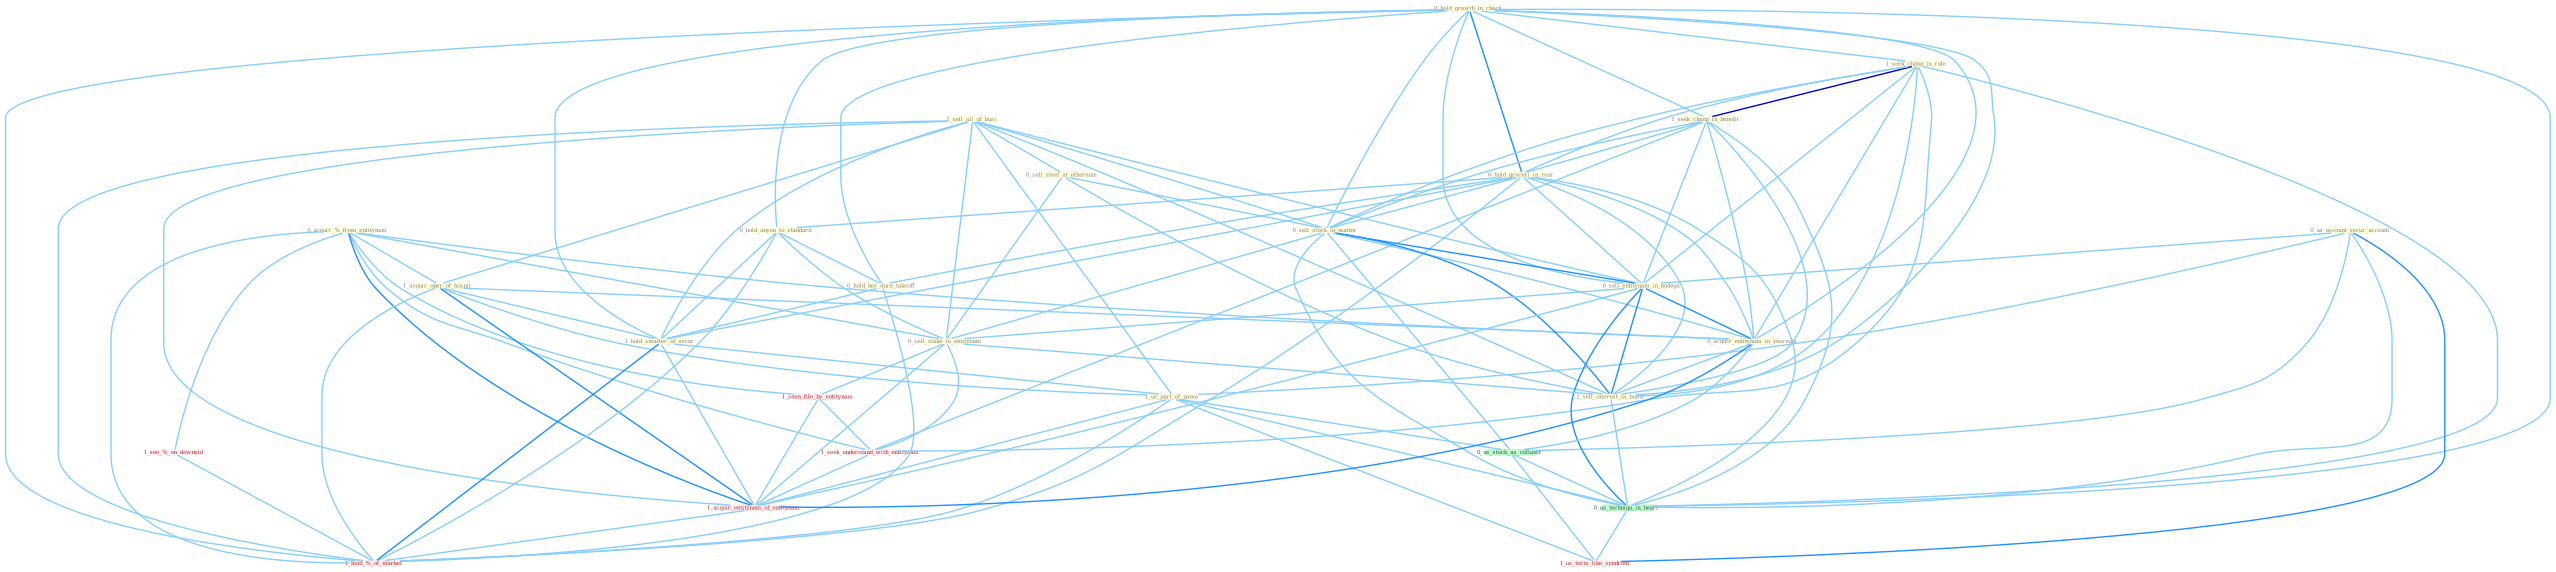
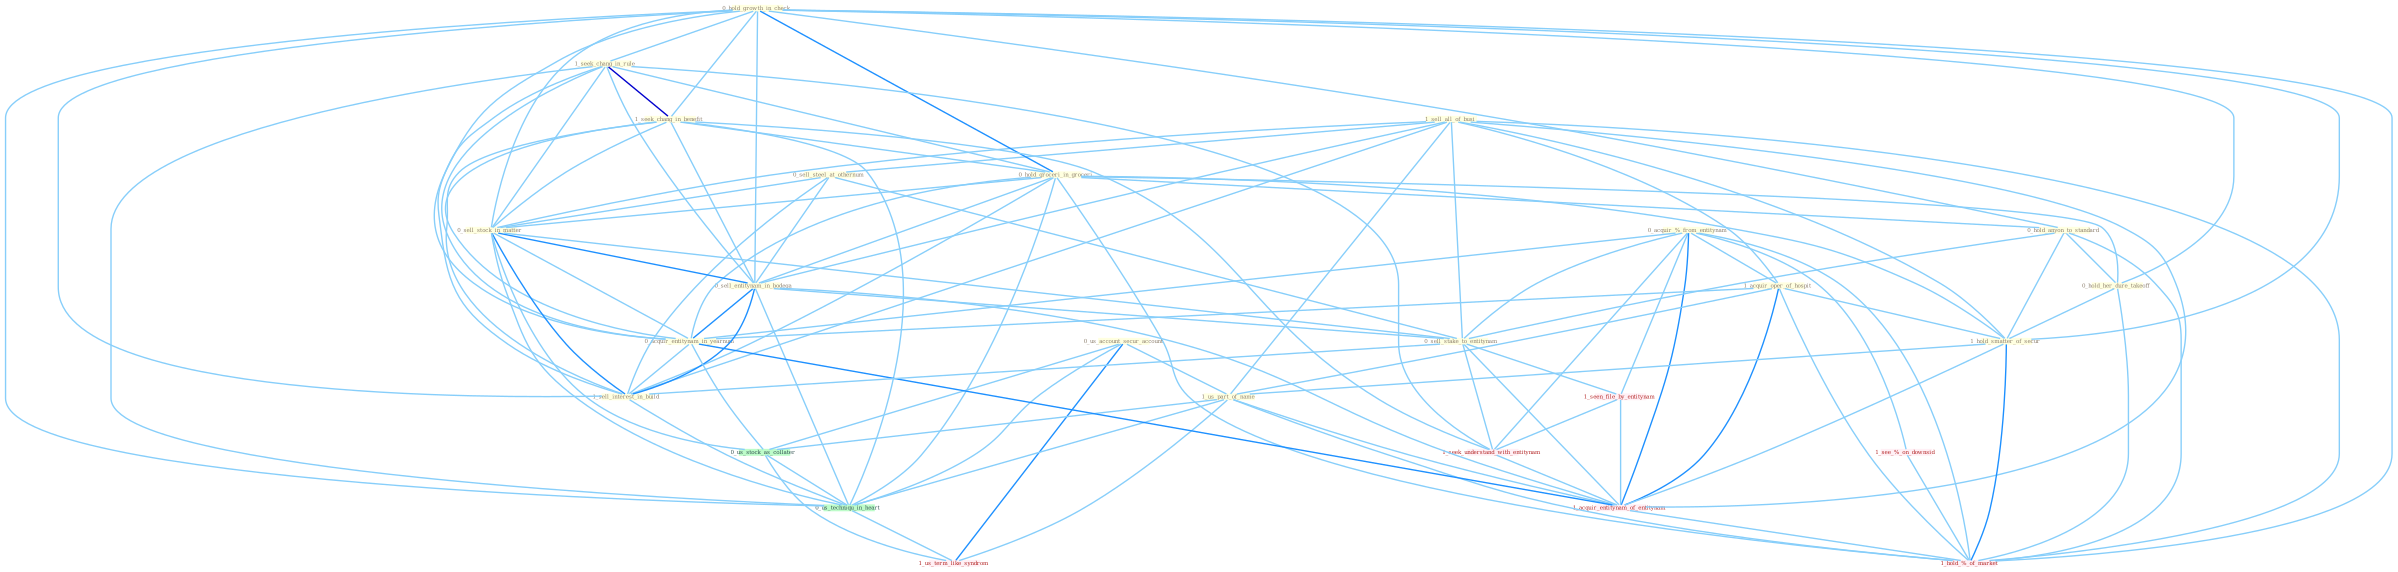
  graph {
    node [color="#ffffe0" fixedsize=true fontcolor="#8b7d6b" fontsize=4 shape=polygon style=filled]
    edge [color="#87cefa" w=1]
    "1_sell_all_of_busi " [height=.06 width=.5]
    "0_hold_growth_in_check " [height=.06 width=.5]
    "0_acquir_%_from_entitynam " [height=.06 width=.5]
    "1_seek_chang_in_rule " [height=.06 width=.5]
    "1_acquir_oper_of_hospit " [height=.06 width=.5]
    "1_seek_chang_in_benefit " [height=.06 width=.5]
-   "0_hold_groceri_in_rear " [height=.06 width=.5]
+   "0_hold_groceri_in_rear " [height=.06 width=.5 label="0_hold_groceri_in_groceri"]
    "0_sell_steel_at_othernum " [height=.06 width=.5]
    "0_sell_stock_in_matter " [height=.06 width=.5]
    n10 [height=.06 label="0_us_account_secur_account" width=.5]
    "0_hold_anyon_to_standard " [height=.06 width=.5]
    "0_hold_her_dure_takeoff " [height=.06 width=.5]
    "0_sell_entitynam_in_bodega " [height=.06 width=.5]
    "1_hold_smatter_of_secur " [height=.06 width=.5]
    "1_us_part_of_name " [height=.06 width=.5]
    "0_acquir_entitynam_in_yearnum " [height=.06 width=.5]
    "0_sell_stake_to_entitynam " [height=.06 width=.5]
    "1_sell_interest_in_build " [height=.06 width=.5]
    "1_seen_file_by_entitynam " [color="#fff0f5" fontcolor="#b22222" height=.06 width=.5]
    "1_seek_understand_with_entitynam " [color="#fff0f5" fontcolor="#b22222" height=.06 width=.5]
    "1_acquir_entitynam_of_entitynam " [color="#fff0f5" fontcolor="#b22222" height=.06 width=.5]
    "1_see_%_on_downsid " [color="#fff0f5" fontcolor="#b22222" height=.06 width=.5]
    "1_us_term_like_syndrom " [color="#fff0f5" fontcolor="#b22222" height=.06 width=.5]
    "1_hold_%_of_market " [color="#fff0f5" fontcolor="#b22222" height=.06 width=.5]
    "0_us_techniqu_in_heart " [color="#BDFCC9" fontcolor="#2f4f4f" height=.06 width=.5]
    "0_us_stock_as_collater " [color="#BDFCC9" fontcolor="#2f4f4f" height=.06 width=.5]
    subgraph sub_1 {
      "1_sell_all_of_busi "
      "0_hold_growth_in_check "
      "0_acquir_%_from_entitynam "
      "1_seek_chang_in_rule "
      "1_acquir_oper_of_hospit "
      "1_seek_chang_in_benefit "
      "0_hold_groceri_in_rear "
      "0_sell_steel_at_othernum "
      "0_sell_stock_in_matter "
      n10
      "0_hold_anyon_to_standard "
      "0_hold_her_dure_takeoff "
      "0_sell_entitynam_in_bodega "
      "1_hold_smatter_of_secur "
      "1_us_part_of_name "
      "0_acquir_entitynam_in_yearnum "
      "0_sell_stake_to_entitynam "
      "1_sell_interest_in_build "
    }
    subgraph sub_2 {
      "1_seen_file_by_entitynam "
      "1_seek_understand_with_entitynam "
      "1_acquir_entitynam_of_entitynam "
      "1_see_%_on_downsid "
      "1_us_term_like_syndrom "
      "1_hold_%_of_market "
    }
    "1_sell_all_of_busi " -- "1_acquir_oper_of_hospit "
    "1_sell_all_of_busi " -- "0_sell_steel_at_othernum "
    "1_sell_all_of_busi " -- "0_sell_stock_in_matter "
    "1_sell_all_of_busi " -- "0_sell_entitynam_in_bodega "
    "1_sell_all_of_busi " -- "1_hold_smatter_of_secur "
    "1_sell_all_of_busi " -- "1_us_part_of_name "
    "1_sell_all_of_busi " -- "0_sell_stake_to_entitynam "
    "1_sell_all_of_busi " -- "1_sell_interest_in_build "
    "1_sell_all_of_busi " -- "1_acquir_entitynam_of_entitynam "
    "1_sell_all_of_busi " -- "1_hold_%_of_market "
    "0_hold_growth_in_check " -- "1_seek_chang_in_rule "
    "0_hold_growth_in_check " -- "1_seek_chang_in_benefit "
    "0_hold_growth_in_check " -- "0_hold_groceri_in_rear " [color="#1e90ff" w=2]
    "0_hold_growth_in_check " -- "0_sell_stock_in_matter "
    "0_hold_growth_in_check " -- "0_hold_anyon_to_standard "
    "0_hold_growth_in_check " -- "0_hold_her_dure_takeoff "
    "0_hold_growth_in_check " -- "0_sell_entitynam_in_bodega "
    "0_hold_growth_in_check " -- "1_hold_smatter_of_secur "
    "0_hold_growth_in_check " -- "0_acquir_entitynam_in_yearnum "
    "0_hold_growth_in_check " -- "1_sell_interest_in_build "
    "0_hold_growth_in_check " -- "1_hold_%_of_market "
    "0_hold_growth_in_check " -- "0_us_techniqu_in_heart "
    "0_acquir_%_from_entitynam " -- "1_acquir_oper_of_hospit "
    "0_acquir_%_from_entitynam " -- "0_acquir_entitynam_in_yearnum "
    "0_acquir_%_from_entitynam " -- "0_sell_stake_to_entitynam "
    "0_acquir_%_from_entitynam " -- "1_seen_file_by_entitynam "
    "0_acquir_%_from_entitynam " -- "1_seek_understand_with_entitynam "
    "0_acquir_%_from_entitynam " -- "1_acquir_entitynam_of_entitynam " [color="#1e90ff" w=2]
    "0_acquir_%_from_entitynam " -- "1_see_%_on_downsid "
    "0_acquir_%_from_entitynam " -- "1_hold_%_of_market "
    "1_seek_chang_in_rule " -- "1_seek_chang_in_benefit " [color="#0000cd" w=3]
    "1_seek_chang_in_rule " -- "0_hold_groceri_in_rear "
    "1_seek_chang_in_rule " -- "0_sell_stock_in_matter "
    "1_seek_chang_in_rule " -- "0_sell_entitynam_in_bodega "
    "1_seek_chang_in_rule " -- "0_acquir_entitynam_in_yearnum "
    "1_seek_chang_in_rule " -- "1_sell_interest_in_build "
    "1_seek_chang_in_rule " -- "1_seek_understand_with_entitynam "
    "1_seek_chang_in_rule " -- "0_us_techniqu_in_heart "
    "1_acquir_oper_of_hospit " -- "1_hold_smatter_of_secur "
    "1_acquir_oper_of_hospit " -- "1_us_part_of_name "
    "1_acquir_oper_of_hospit " -- "0_acquir_entitynam_in_yearnum "
    "1_acquir_oper_of_hospit " -- "1_acquir_entitynam_of_entitynam " [color="#1e90ff" w=2]
    "1_acquir_oper_of_hospit " -- "1_hold_%_of_market "
    "1_seek_chang_in_benefit " -- "0_hold_groceri_in_rear "
    "1_seek_chang_in_benefit " -- "0_sell_stock_in_matter "
    "1_seek_chang_in_benefit " -- "0_sell_entitynam_in_bodega "
    "1_seek_chang_in_benefit " -- "0_acquir_entitynam_in_yearnum "
    "1_seek_chang_in_benefit " -- "1_sell_interest_in_build "
    "1_seek_chang_in_benefit " -- "1_seek_understand_with_entitynam "
    "1_seek_chang_in_benefit " -- "0_us_techniqu_in_heart "
    "0_hold_groceri_in_rear " -- "0_sell_stock_in_matter "
    "0_hold_groceri_in_rear " -- "0_hold_anyon_to_standard "
    "0_hold_groceri_in_rear " -- "0_hold_her_dure_takeoff "
    "0_hold_groceri_in_rear " -- "0_sell_entitynam_in_bodega "
    "0_hold_groceri_in_rear " -- "1_hold_smatter_of_secur "
    "0_hold_groceri_in_rear " -- "0_acquir_entitynam_in_yearnum "
    "0_hold_groceri_in_rear " -- "1_sell_interest_in_build "
    "0_hold_groceri_in_rear " -- "1_hold_%_of_market "
    "0_hold_groceri_in_rear " -- "0_us_techniqu_in_heart "
    "0_sell_steel_at_othernum " -- "0_sell_stock_in_matter "
-   n10 -- "0_sell_entitynam_in_bodega "
+   "0_sell_steel_at_othernum " -- "0_sell_entitynam_in_bodega "
    "0_sell_steel_at_othernum " -- "0_sell_stake_to_entitynam "
    "0_sell_steel_at_othernum " -- "1_sell_interest_in_build "
    "0_sell_stock_in_matter " -- "0_sell_entitynam_in_bodega " [color="#1e90ff" w=2]
    "0_sell_stock_in_matter " -- "0_acquir_entitynam_in_yearnum "
    "0_sell_stock_in_matter " -- "0_sell_stake_to_entitynam "
    "0_sell_stock_in_matter " -- "1_sell_interest_in_build " [color="#1e90ff" w=2]
    "0_sell_stock_in_matter " -- "0_us_techniqu_in_heart "
    "0_sell_stock_in_matter " -- "0_us_stock_as_collater "
    n10 -- "1_us_part_of_name "
    n10 -- "1_us_term_like_syndrom " [color="#1e90ff" w=2]
    n10 -- "0_us_techniqu_in_heart "
    n10 -- "0_us_stock_as_collater "
    "0_hold_anyon_to_standard " -- "0_hold_her_dure_takeoff "
    "0_hold_anyon_to_standard " -- "1_hold_smatter_of_secur "
    "0_hold_anyon_to_standard " -- "0_sell_stake_to_entitynam "
    "0_hold_anyon_to_standard " -- "1_hold_%_of_market "
    "0_hold_her_dure_takeoff " -- "1_hold_smatter_of_secur "
    "0_hold_her_dure_takeoff " -- "1_hold_%_of_market "
    "0_sell_entitynam_in_bodega " -- "0_acquir_entitynam_in_yearnum " [color="#1e90ff" w=2]
    "0_sell_entitynam_in_bodega " -- "0_sell_stake_to_entitynam "
    "0_sell_entitynam_in_bodega " -- "1_sell_interest_in_build " [color="#1e90ff" w=2]
    "0_sell_entitynam_in_bodega " -- "1_acquir_entitynam_of_entitynam "
-   "0_sell_entitynam_in_bodega " -- "0_us_techniqu_in_heart " [color="#1e90ff"]
+   "0_sell_entitynam_in_bodega " -- "0_us_techniqu_in_heart "
    "1_hold_smatter_of_secur " -- "1_us_part_of_name "
    "1_hold_smatter_of_secur " -- "1_acquir_entitynam_of_entitynam "
    "1_hold_smatter_of_secur " -- "1_hold_%_of_market " [color="#1e90ff" w=2]
    "1_us_part_of_name " -- "1_acquir_entitynam_of_entitynam "
    "1_us_part_of_name " -- "1_us_term_like_syndrom "
    "1_us_part_of_name " -- "1_hold_%_of_market "
    "1_us_part_of_name " -- "0_us_techniqu_in_heart "
    "1_us_part_of_name " -- "0_us_stock_as_collater "
    "0_acquir_entitynam_in_yearnum " -- "1_sell_interest_in_build "
    "0_acquir_entitynam_in_yearnum " -- "1_acquir_entitynam_of_entitynam " [color="#1e90ff" w=2]
    "0_acquir_entitynam_in_yearnum " -- "0_us_stock_as_collater "
    "0_sell_stake_to_entitynam " -- "1_sell_interest_in_build "
    "0_sell_stake_to_entitynam " -- "1_seen_file_by_entitynam "
    "0_sell_stake_to_entitynam " -- "1_seek_understand_with_entitynam "
    "0_sell_stake_to_entitynam " -- "1_acquir_entitynam_of_entitynam "
    "1_sell_interest_in_build " -- "0_us_techniqu_in_heart "
    "1_seen_file_by_entitynam " -- "1_seek_understand_with_entitynam "
    "1_seen_file_by_entitynam " -- "1_acquir_entitynam_of_entitynam "
    "1_seek_understand_with_entitynam " -- "1_acquir_entitynam_of_entitynam "
    "1_acquir_entitynam_of_entitynam " -- "1_hold_%_of_market "
    "1_see_%_on_downsid " -- "1_hold_%_of_market "
    "0_us_techniqu_in_heart " -- "1_us_term_like_syndrom "
    "0_us_stock_as_collater " -- "1_us_term_like_syndrom "
    "0_us_stock_as_collater " -- "0_us_techniqu_in_heart "
  }
